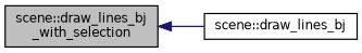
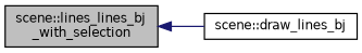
  digraph {
    rankdir=LR
    node [color=black fontname=Helvetica fontsize=10 shape=record style=filled]
-   n1 [fillcolor=grey75 fontcolor=black height=0.2 label="scene::draw_lines_bj\l_with_selection" width=0.4]
+   n1 [fillcolor=grey75 fontcolor=black height=0.2 label="scene::lines_lines_bj\l_with_selection" width=0.4]
    n2 [fillcolor=white height=0.2 label="scene::draw_lines_bj" width=0.4]
    n1 -> n2 [color=midnightblue dir=back fontname=Helvetica fontsize=10 labelfontname=Helvetica labelfontsize=10 style=solid]
  }
